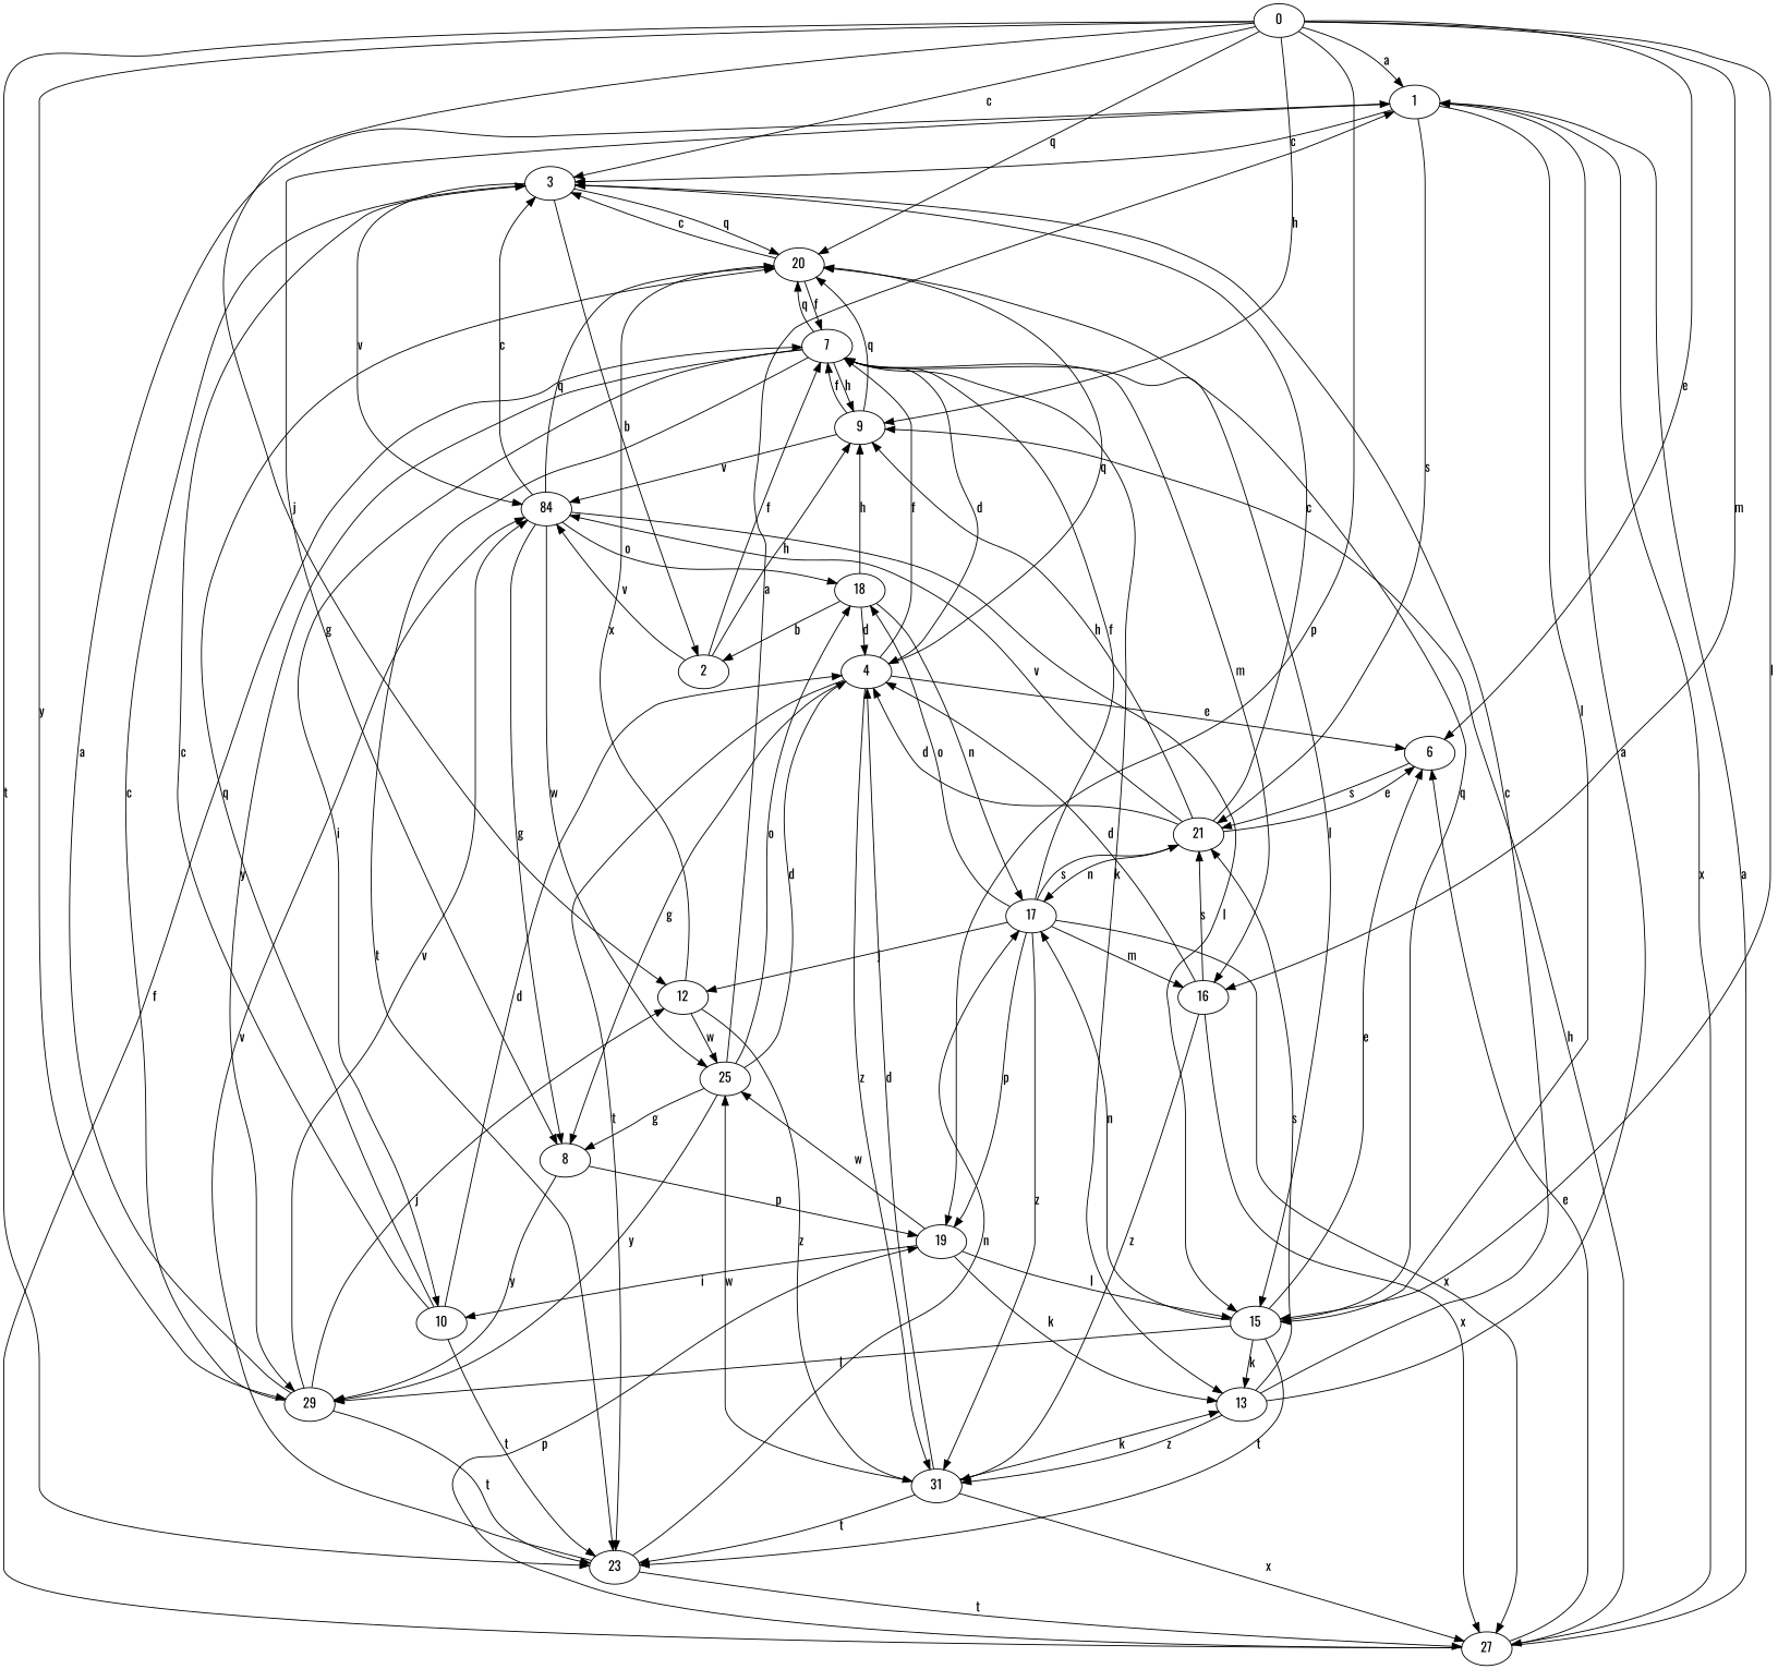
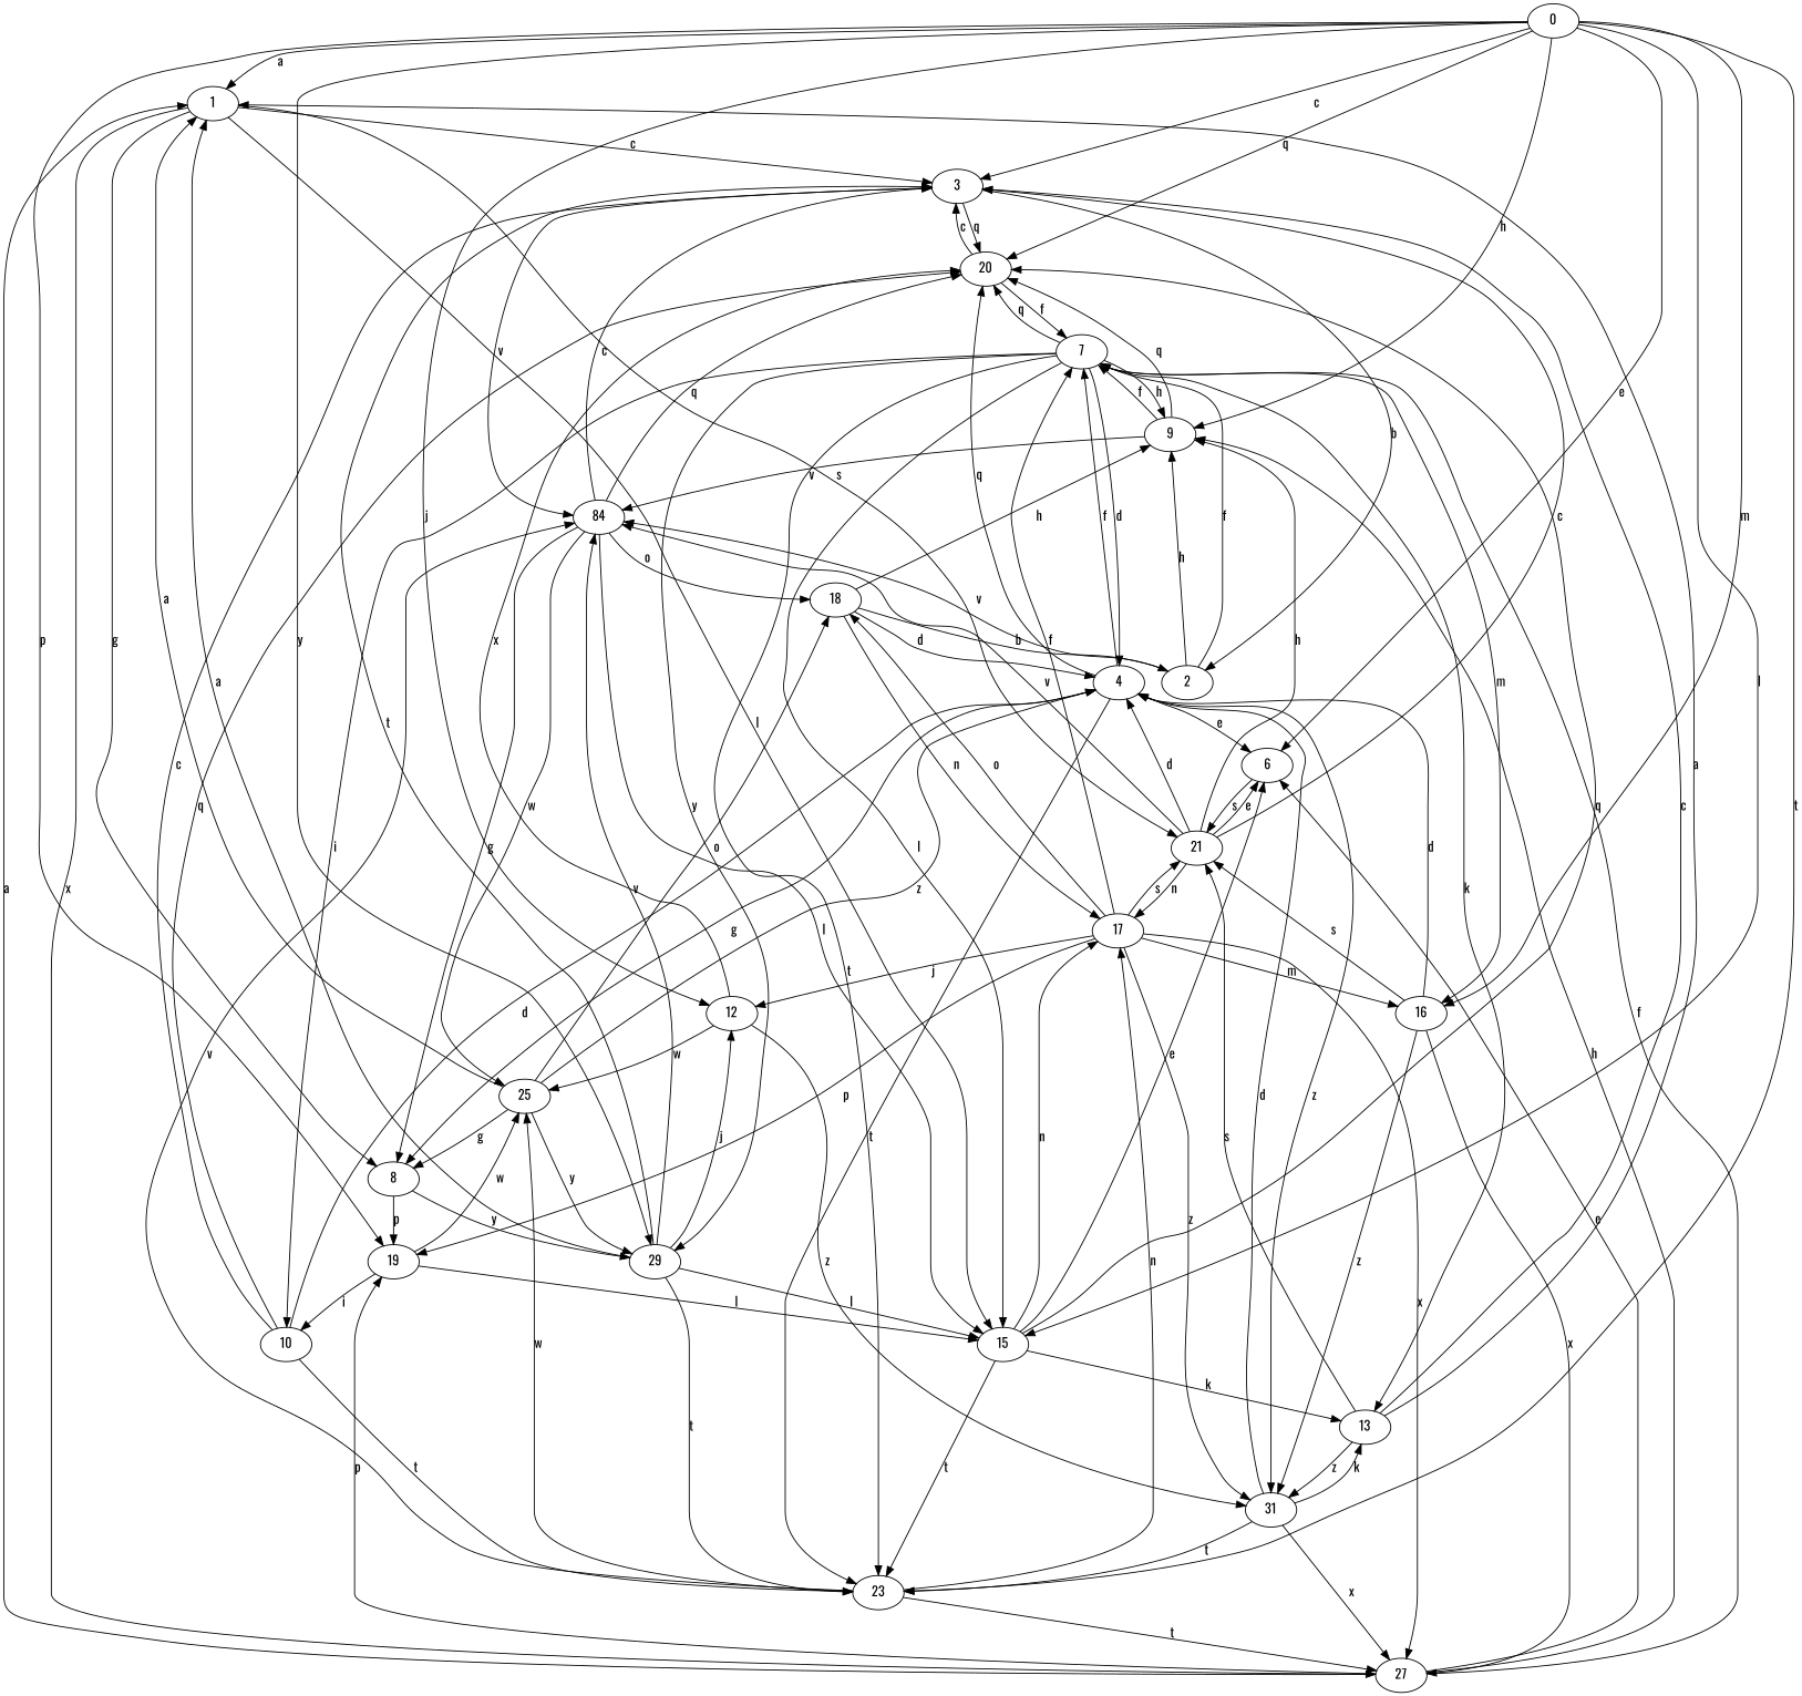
  strict digraph {
    fontname=Oswald
    node [fontname=Oswald]
    edge [fontname=Oswald]
    0
    1
    3
    6
    9
    12
    15
    16
    19
    20
    23
    29
    8
    21
    27
    2
    n17 [label=84]
    7
    31
    25
    13
    17
    4
    10
    18
    0 -> 1 [label=a]
    0 -> 3 [label=c]
    0 -> 6 [label=e]
    0 -> 9 [label=h]
    0 -> 12 [label=j]
    0 -> 15 [label=l]
    0 -> 16 [label=m]
    0 -> 19 [label=p]
    0 -> 20 [label=q]
    0 -> 23 [label=t]
    0 -> 29 [label=y]
    1 -> 3 [label=c]
    1 -> 15 [label=l]
    1 -> 8 [label=g]
    1 -> 21 [label=s]
    1 -> 27 [label=x]
    3 -> 20 [label=q]
    3 -> 2 [label=b]
    3 -> n17 [label=v]
    6 -> 21 [label=s]
    9 -> 20 [label=q]
    9 -> n17 [label=v]
    9 -> 7 [label=f]
    12 -> 20 [label=x]
    12 -> 31 [label=z]
    12 -> 25 [label=w]
    15 -> 6 [label=e]
    15 -> 20 [label=q]
    15 -> 23 [label=t]
    15 -> 13 [label=k]
    15 -> 17 [label=n]
    16 -> 21 [label=s]
    16 -> 27 [label=x]
    16 -> 31 [label=z]
    16 -> 4 [label=d]
    19 -> 15 [label=l]
    19 -> 25 [label=w]
-   19 -> 13 [label=k]
    19 -> 10 [label=i]
    20 -> 3 [label=c]
    20 -> 7 [label=f]
    23 -> 27 [label=t]
    23 -> n17 [label=v]
-   31 -> 25 [label=w]
+   23 -> 25 [label=w]
    23 -> 17 [label=n]
    29 -> 1 [label=a]
-   29 -> 3 [label=c]
+   29 -> 3 [label=t]
    29 -> 12 [label=j]
-   15 -> 29 [label=l]
+   29 -> 15 [label=l]
    29 -> 23 [label=t]
    29 -> n17 [label=v]
    8 -> 19 [label=p]
    8 -> 29 [label=y]
    21 -> 3 [label=c]
    21 -> 6 [label=e]
    21 -> 9 [label=h]
    21 -> n17 [label=v]
    21 -> 17 [label=n]
    21 -> 4 [label=d]
    27 -> 1 [label=a]
    27 -> 6 [label=e]
    27 -> 9 [label=h]
    27 -> 19 [label=p]
    27 -> 7 [label=f]
    2 -> 9 [label=h]
    2 -> n17 [label=v]
    2 -> 7 [label=f]
    n17 -> 3 [label=c]
    n17 -> 15 [label=l]
    n17 -> 20 [label=q]
    n17 -> 8 [label=g]
    n17 -> 25 [label=w]
    n17 -> 18 [label=o]
    7 -> 9 [label=h]
    7 -> 15 [label=l]
    7 -> 16 [label=m]
    7 -> 20 [label=q]
    7 -> 23 [label=t]
    7 -> 29 [label=y]
    7 -> 13 [label=k]
    7 -> 4 [label=d]
    7 -> 10 [label=i]
    31 -> 23 [label=t]
    31 -> 27 [label=x]
    31 -> 13 [label=k]
    31 -> 4 [label=d]
    25 -> 1 [label=a]
    25 -> 29 [label=y]
    25 -> 8 [label=g]
-   25 -> 4 [label=d]
+   25 -> 4 [label=z]
    25 -> 18 [label=o]
    13 -> 1 [label=a]
    13 -> 3 [label=c]
    13 -> 21 [label=s]
    13 -> 31 [label=z]
    17 -> 12 [label=j]
    17 -> 16 [label=m]
    17 -> 19 [label=p]
    17 -> 21 [label=s]
    17 -> 27 [label=x]
    17 -> 7 [label=f]
    17 -> 31 [label=z]
    17 -> 18 [label=o]
    4 -> 6 [label=e]
    4 -> 20 [label=q]
    4 -> 23 [label=t]
    4 -> 8 [label=g]
    4 -> 7 [label=f]
    4 -> 31 [label=z]
    10 -> 3 [label=c]
    10 -> 20 [label=q]
    10 -> 23 [label=t]
    10 -> 4 [label=d]
    18 -> 9 [label=h]
    18 -> 2 [label=b]
    18 -> 17 [label=n]
    18 -> 4 [label=d]
  }
